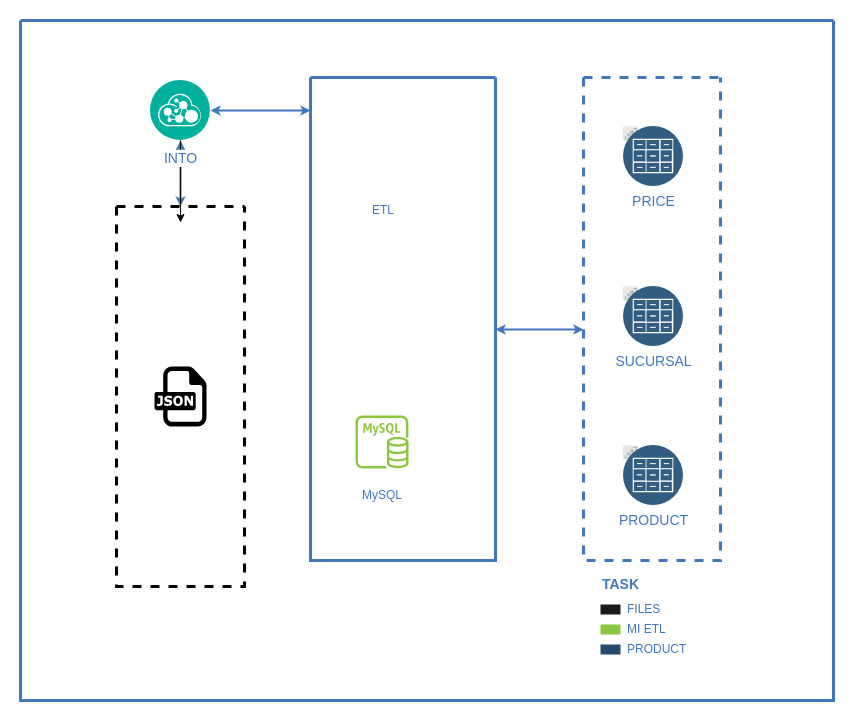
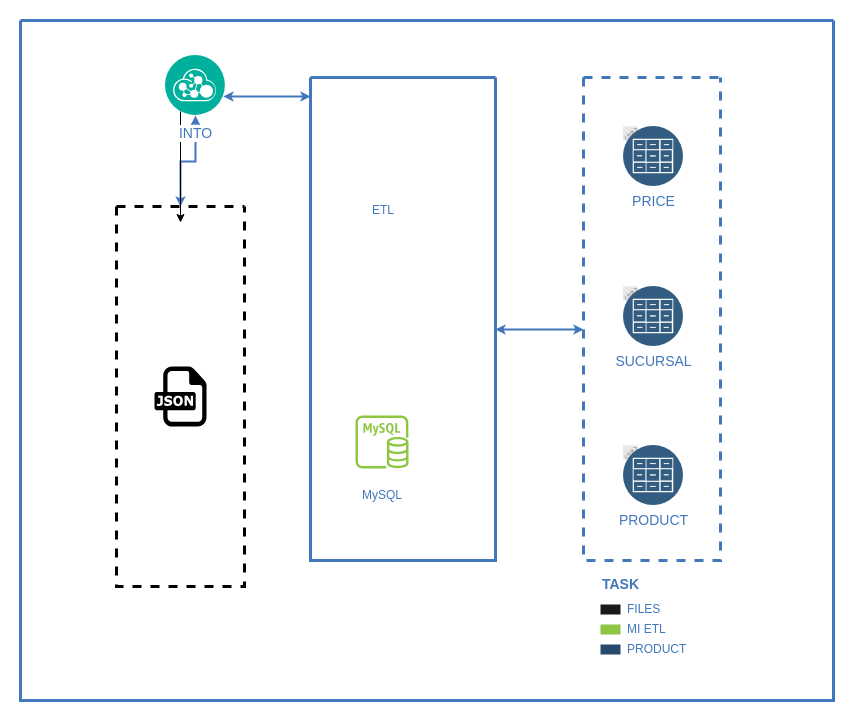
  <mxCell id="0" />
  <mxCell id="1" parent="0" />
  <mxCell id="2" value="" style="swimlane;shadow=0;strokeColor=#4277BB;fillColor=#ffffff;fontColor=#4277BB;align=right;startSize=0;collapsible=0;strokeWidth=3;" parent="1" vertex="1"><mxGeometry x="20" y="20" width="813" height="680" as="geometry" /></mxCell>
  <mxCell id="3" style="edgeStyle=elbowEdgeStyle;rounded=0;elbow=vertical;html=1;labelBackgroundColor=#ffffff;startArrow=classic;startFill=1;startSize=4;endArrow=classic;endFill=1;endSize=4;jettySize=auto;orthogonalLoop=1;strokeColor=#4277BB;strokeWidth=2;fontSize=14;fontColor=#4277BB;" parent="2" source="11" target="17" edge="1"><mxGeometry relative="1" as="geometry" /></mxCell>
  <mxCell id="4" style="edgeStyle=elbowEdgeStyle;rounded=0;elbow=vertical;html=1;entryX=0;entryY=0.522;entryPerimeter=0;labelBackgroundColor=#ffffff;startArrow=classic;startFill=1;startSize=4;endArrow=classic;endFill=1;endSize=4;jettySize=auto;orthogonalLoop=1;strokeColor=#4277BB;strokeWidth=2;fontSize=14;fontColor=#4277BB;" parent="2" source="17" target="20" edge="1"><mxGeometry relative="1" as="geometry" /></mxCell>
  <mxCell id="5" style="edgeStyle=elbowEdgeStyle;rounded=0;elbow=vertical;html=1;labelBackgroundColor=#ffffff;startArrow=classic;startFill=1;startSize=4;endArrow=classic;endFill=1;endSize=4;jettySize=auto;orthogonalLoop=1;strokeColor=#4277BB;strokeWidth=2;fontSize=14;fontColor=#4277BB;" parent="2" source="11" target="12" edge="1"><mxGeometry relative="1" as="geometry"><mxPoint x="143" y="200" as="targetPoint" /></mxGeometry></mxCell>
  <mxCell id="6" value="FILES" style="rounded=0;html=1;shadow=0;labelBackgroundColor=none;strokeColor=none;strokeWidth=2;fillColor=#1A1A1A;gradientColor=none;fontSize=12;fontColor=#4277BB;align=left;labelPosition=right;verticalLabelPosition=middle;verticalAlign=middle;spacingLeft=5;" parent="2" vertex="1"><mxGeometry x="580" y="584" width="20" height="10" as="geometry" /></mxCell>
  <mxCell id="7" value="MI ETL" style="rounded=0;html=1;shadow=0;labelBackgroundColor=none;strokeColor=none;strokeWidth=2;fillColor=#8DC642;gradientColor=none;fontSize=12;fontColor=#4277BB;align=left;labelPosition=right;verticalLabelPosition=middle;verticalAlign=middle;spacingLeft=5;" parent="2" vertex="1"><mxGeometry x="580" y="604" width="20" height="10" as="geometry" /></mxCell>
  <mxCell id="8" value="PRODUCT" style="rounded=0;html=1;shadow=0;labelBackgroundColor=none;strokeColor=none;strokeWidth=2;fillColor=#27496D;gradientColor=none;fontSize=12;fontColor=#4277BB;align=left;labelPosition=right;verticalLabelPosition=middle;verticalAlign=middle;spacingLeft=5;" parent="2" vertex="1"><mxGeometry x="580" y="624" width="20" height="10" as="geometry" /></mxCell>
  <mxCell id="9" value="TASK" style="text;html=1;align=left;verticalAlign=middle;fontColor=#4277BB;shadow=0;dashed=0;strokeColor=none;fillColor=none;labelBackgroundColor=none;fontStyle=1;fontSize=14;spacingLeft=0;" parent="2" vertex="1"><mxGeometry x="580" y="554" width="150" height="20" as="geometry" /></mxCell>
  <mxCell id="10" value="" style="edgeStyle=orthogonalEdgeStyle;rounded=0;orthogonalLoop=1;jettySize=auto;html=1;fontSize=8;fontColor=#FFFFFF;" edge="1" parent="2" source="11" target="13"><mxGeometry relative="1" as="geometry"><Array as="points"><mxPoint x="160" y="166" /><mxPoint x="160" y="166" /></Array></mxGeometry></mxCell>
- <mxCell id="11" value="INTO" style="aspect=fixed;perimeter=ellipsePerimeter;html=1;align=center;shadow=0;dashed=0;image;image=img/lib/ibm/management/api_management.svg;rounded=1;labelBackgroundColor=#ffffff;strokeColor=#666666;strokeWidth=3;fillColor=#C2952D;gradientColor=none;fontSize=14;fontColor=#4277BB;spacingTop=3;" parent="2" vertex="1"><mxGeometry x="130" y="60" width="60" height="60" as="geometry" /></mxCell>
+ <mxCell id="11" value="INTO" style="aspect=fixed;perimeter=ellipsePerimeter;html=1;align=center;shadow=0;dashed=0;image;image=img/lib/ibm/management/api_management.svg;rounded=1;labelBackgroundColor=#ffffff;strokeColor=#666666;strokeWidth=3;fillColor=#C2952D;gradientColor=none;fontSize=14;fontColor=#4277BB;spacingTop=3;" parent="2" vertex="1"><mxGeometry x="145" y="35" width="60" height="60" as="geometry" /></mxCell>
  <mxCell id="12" value="" style="swimlane;shadow=0;strokeColor=#000000;fillColor=#ffffff;fontColor=#4277BB;align=right;startSize=0;collapsible=0;strokeWidth=3;dashed=1;" parent="2" vertex="1"><mxGeometry x="96" y="186" width="128" height="380" as="geometry" /></mxCell>
  <mxCell id="13" value="" style="shape=image;html=1;verticalAlign=middle;verticalLabelPosition=bottom;labelBackgroundColor=none;imageAspect=0;aspect=fixed;image=https://cdn1.iconfinder.com/data/icons/bootstrap-vol-3/16/filetype-txt-128.png;shadow=0;dashed=1;strokeColor=none;fillColor=#EBC01A;align=left;fontColor=#4277BB;fontStyle=1;startSize=0;strokeWidth=2;rounded=0;gradientColor=none;spacingLeft=5;" vertex="1" parent="12"><mxGeometry x="37" y="16" width="54" height="54" as="geometry" /></mxCell>
  <mxCell id="14" value="" style="shape=image;html=1;verticalAlign=middle;verticalLabelPosition=bottom;labelBackgroundColor=none;imageAspect=0;aspect=fixed;image=https://cdn1.iconfinder.com/data/icons/bootstrap-vol-3/16/filetype-csv-128.png;shadow=0;dashed=1;strokeColor=none;fillColor=#EBC01A;align=left;fontColor=#4277BB;rounded=0;strokeWidth=2;gradientColor=none;spacingLeft=5;" vertex="1" parent="12"><mxGeometry x="36.75" y="89" width="54.5" height="54.5" as="geometry" /></mxCell>
  <mxCell id="15" value="" style="dashed=0;outlineConnect=0;html=1;align=left;labelPosition=center;verticalLabelPosition=bottom;verticalAlign=middle;shape=mxgraph.weblogos.json;shadow=0;strokeColor=none;fillColor=#EBC01A;fontColor=#4277BB;rounded=0;labelBackgroundColor=none;strokeWidth=2;gradientColor=none;spacingLeft=5;" vertex="1" parent="12"><mxGeometry x="38" y="160" width="52" height="60" as="geometry" /></mxCell>
  <mxCell id="16" value="" style="shape=image;html=1;verticalAlign=middle;verticalLabelPosition=bottom;labelBackgroundColor=none;imageAspect=0;aspect=fixed;image=https://cdn0.iconfinder.com/data/icons/phosphor-fill-vol-3/256/microsoft-excel-logo-fill-128.png;shadow=0;dashed=1;strokeColor=none;fillColor=#EBC01A;align=left;fontColor=#4277BB;rounded=0;strokeWidth=2;gradientColor=none;spacingLeft=5;" vertex="1" parent="12"><mxGeometry x="24" y="296" width="80" height="80" as="geometry" /></mxCell>
  <mxCell id="17" value="" style="swimlane;shadow=0;strokeColor=#4277BB;fillColor=#ffffff;fontColor=#4277BB;align=right;startSize=0;collapsible=0;strokeWidth=3;" parent="2" vertex="1"><mxGeometry x="290" y="57" width="185" height="483" as="geometry" /></mxCell>
  <mxCell id="18" value="ETL" style="shape=image;html=1;verticalAlign=middle;verticalLabelPosition=bottom;labelBackgroundColor=none;imageAspect=0;aspect=fixed;image=https://cdn2.iconfinder.com/data/icons/boxicons-logos/24/bxl-python-128.png;align=left;fillColor=#8DC642;strokeColor=none;fontColor=#4277BB;rounded=0;shadow=0;strokeWidth=2;gradientColor=none;spacingLeft=5;dashed=0;" vertex="1" parent="17"><mxGeometry x="55" y="20.5" width="75" height="75" as="geometry" /></mxCell>
  <mxCell id="19" value="MySQL" style="sketch=0;outlineConnect=0;fontColor=#4277BB;gradientColor=none;fillColor=#8DC642;strokeColor=none;dashed=0;verticalLabelPosition=bottom;verticalAlign=middle;align=left;html=1;fontSize=12;fontStyle=0;aspect=fixed;pointerEvents=1;shape=mxgraph.aws4.rds_mysql_instance;shadow=0;rounded=0;labelBackgroundColor=none;strokeWidth=2;spacingLeft=5;" vertex="1" parent="17"><mxGeometry x="45" y="338" width="53" height="53" as="geometry" /></mxCell>
  <mxCell id="20" value="" style="swimlane;shadow=0;strokeColor=#4277BB;fillColor=#ffffff;fontColor=#4277BB;align=right;startSize=0;collapsible=0;strokeWidth=3;dashed=1;" parent="2" vertex="1"><mxGeometry x="563" y="57" width="137" height="483" as="geometry" /></mxCell>
  <mxCell id="21" value="" style="group;fontSize=14;fontColor=#4277BB;labelBackgroundColor=#ffffff;" parent="20" vertex="1" connectable="0"><mxGeometry x="40" y="49" width="60" height="60" as="geometry" /></mxCell>
  <mxCell id="22" value="" style="aspect=fixed;perimeter=ellipsePerimeter;html=1;align=center;shadow=0;dashed=0;image;image=img/lib/ibm/miscellaneous/scalable.svg;rounded=1;labelBackgroundColor=none;strokeColor=#666666;strokeWidth=3;fillColor=#C2952D;gradientColor=none;fontSize=14;fontColor=#4277BB;" parent="21" vertex="1"><mxGeometry width="15" height="15" as="geometry" /></mxCell>
  <mxCell id="23" value="PRICE" style="aspect=fixed;perimeter=ellipsePerimeter;html=1;align=center;shadow=0;dashed=0;image;image=img/lib/ibm/data/file_repository.svg;rounded=1;labelBackgroundColor=none;strokeColor=#666666;strokeWidth=3;fillColor=#C2952D;gradientColor=none;fontSize=14;fontColor=#4277BB;" parent="21" vertex="1"><mxGeometry width="60" height="60" as="geometry" /></mxCell>
  <mxCell id="24" value="" style="group;fontSize=14;fontColor=#4277BB;labelBackgroundColor=#ffffff;" parent="20" vertex="1" connectable="0"><mxGeometry x="40" y="209" width="60" height="60" as="geometry" /></mxCell>
  <mxCell id="25" value="" style="aspect=fixed;perimeter=ellipsePerimeter;html=1;align=center;shadow=0;dashed=0;image;image=img/lib/ibm/miscellaneous/scalable.svg;rounded=1;labelBackgroundColor=none;strokeColor=#666666;strokeWidth=3;fillColor=#C2952D;gradientColor=none;fontSize=14;fontColor=#4277BB;" parent="24" vertex="1"><mxGeometry width="15" height="15" as="geometry" /></mxCell>
  <mxCell id="26" value="SUCURSAL" style="aspect=fixed;perimeter=ellipsePerimeter;html=1;align=center;shadow=0;dashed=0;image;image=img/lib/ibm/data/file_repository.svg;rounded=1;labelBackgroundColor=none;strokeColor=#666666;strokeWidth=3;fillColor=#C2952D;gradientColor=none;fontSize=14;fontColor=#4277BB;" parent="24" vertex="1"><mxGeometry width="60" height="60" as="geometry" /></mxCell>
  <mxCell id="27" value="" style="group;fontSize=14;fontColor=#4277BB;labelBackgroundColor=#ffffff;" parent="20" vertex="1" connectable="0"><mxGeometry x="40" y="368" width="60" height="60" as="geometry" /></mxCell>
  <mxCell id="28" value="" style="aspect=fixed;perimeter=ellipsePerimeter;html=1;align=center;shadow=0;dashed=0;image;image=img/lib/ibm/miscellaneous/scalable.svg;rounded=1;labelBackgroundColor=none;strokeColor=#666666;strokeWidth=3;fillColor=#C2952D;gradientColor=none;fontSize=14;fontColor=#4277BB;" parent="27" vertex="1"><mxGeometry width="15" height="15" as="geometry" /></mxCell>
  <mxCell id="29" value="PRODUCT" style="aspect=fixed;perimeter=ellipsePerimeter;html=1;align=center;shadow=0;dashed=0;image;image=img/lib/ibm/data/file_repository.svg;rounded=1;labelBackgroundColor=none;strokeColor=#666666;strokeWidth=3;fillColor=#C2952D;gradientColor=none;fontSize=14;fontColor=#4277BB;" parent="27" vertex="1"><mxGeometry width="60" height="60" as="geometry" /></mxCell>
